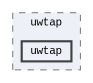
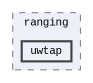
  digraph {
    compound=true
    fontname="Liberation Mono"
    n1 [color=grey25 fillcolor="#edf0f7" fontname="Liberation Mono" fontsize=10 height=0.2 label=uwtap shape=box style="filled,bold" width=0.4]
    subgraph cluster_1 {
      bgcolor="#edf0f7"
      fontsize=10
-     label=uwtap
+     label=ranging
      pencolor=grey50
      style="filled,dashed"
      n1
    }
  }
